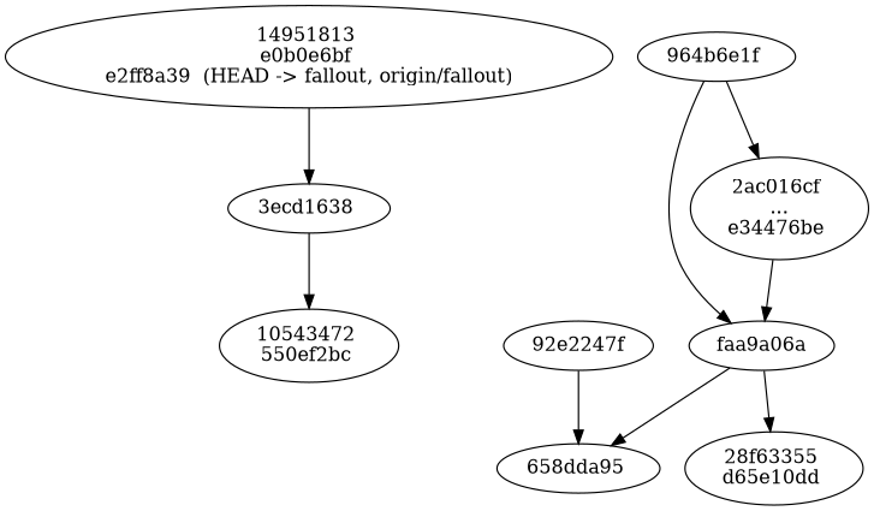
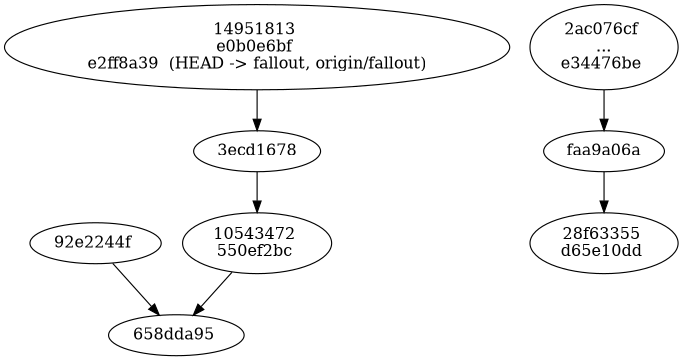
  digraph {
-   n1 [label="3ecd1638 "]
+   n1 [label="3ecd1678"]
    n2 [label="10543472 \n550ef2bc "]
-   n3 [label="92e2247f"]
+   n3 [label="92e2244f "]
    n4 [label="658dda95 "]
-   n5 [label="964b6e1f "]
    n6 [label=faa9a06a]
-   n7 [label="2ac016cf \n...\ne34476be "]
+   n7 [label="2ac076cf \n...\ne34476be "]
    n8 [label="28f63355 \nd65e10dd "]
    n9 [label="14951813 \ne0b0e6bf \ne2ff8a39  (HEAD -> fallout, origin/fallout)"]
    n1 -> n2
-   n6 -> n4
+   n2 -> n4
    n3 -> n4
-   n5 -> n6
-   n5 -> n7
    n6 -> n8
    n7 -> n6
    n9 -> n1
  }
